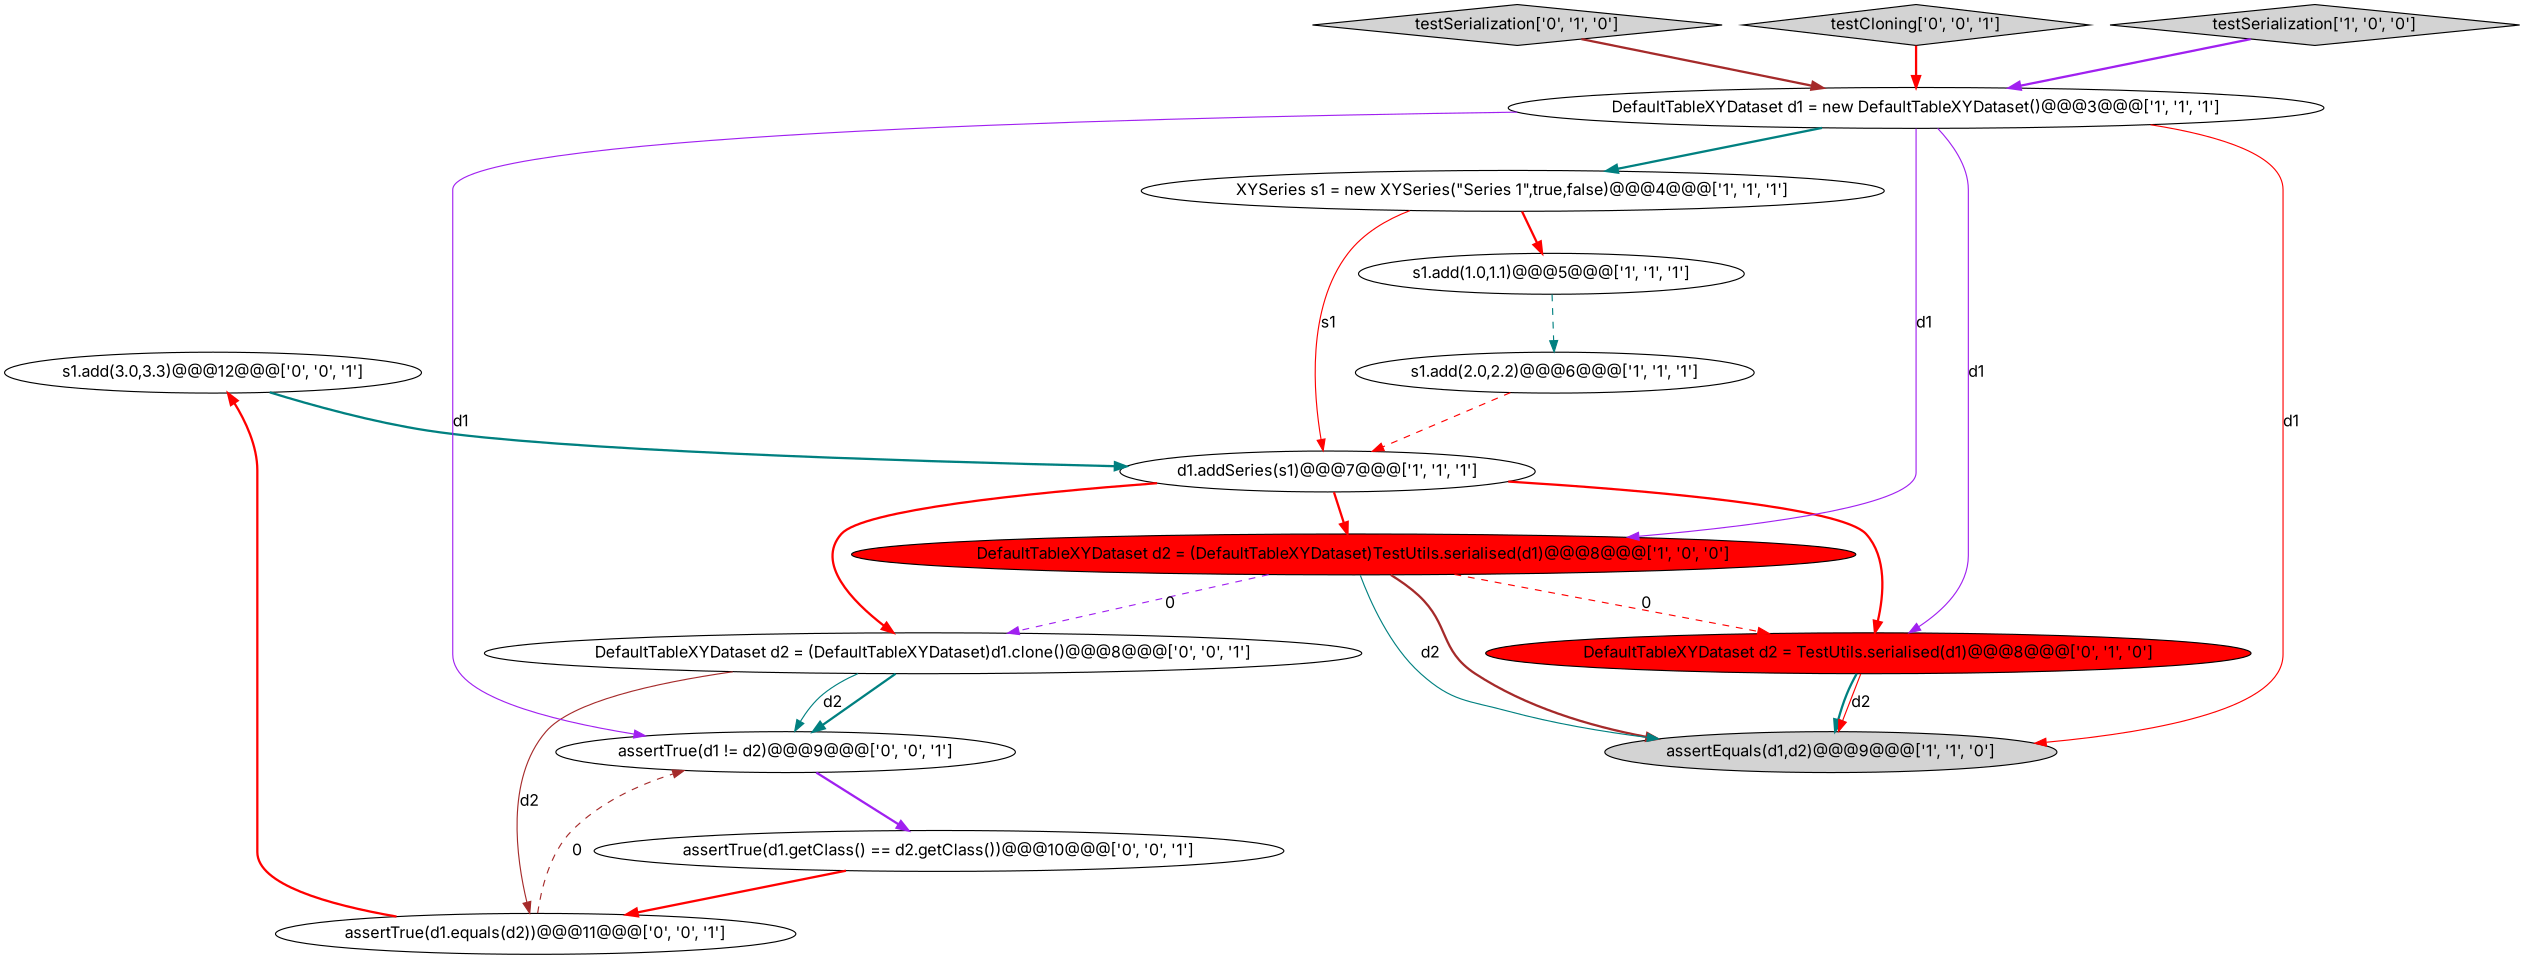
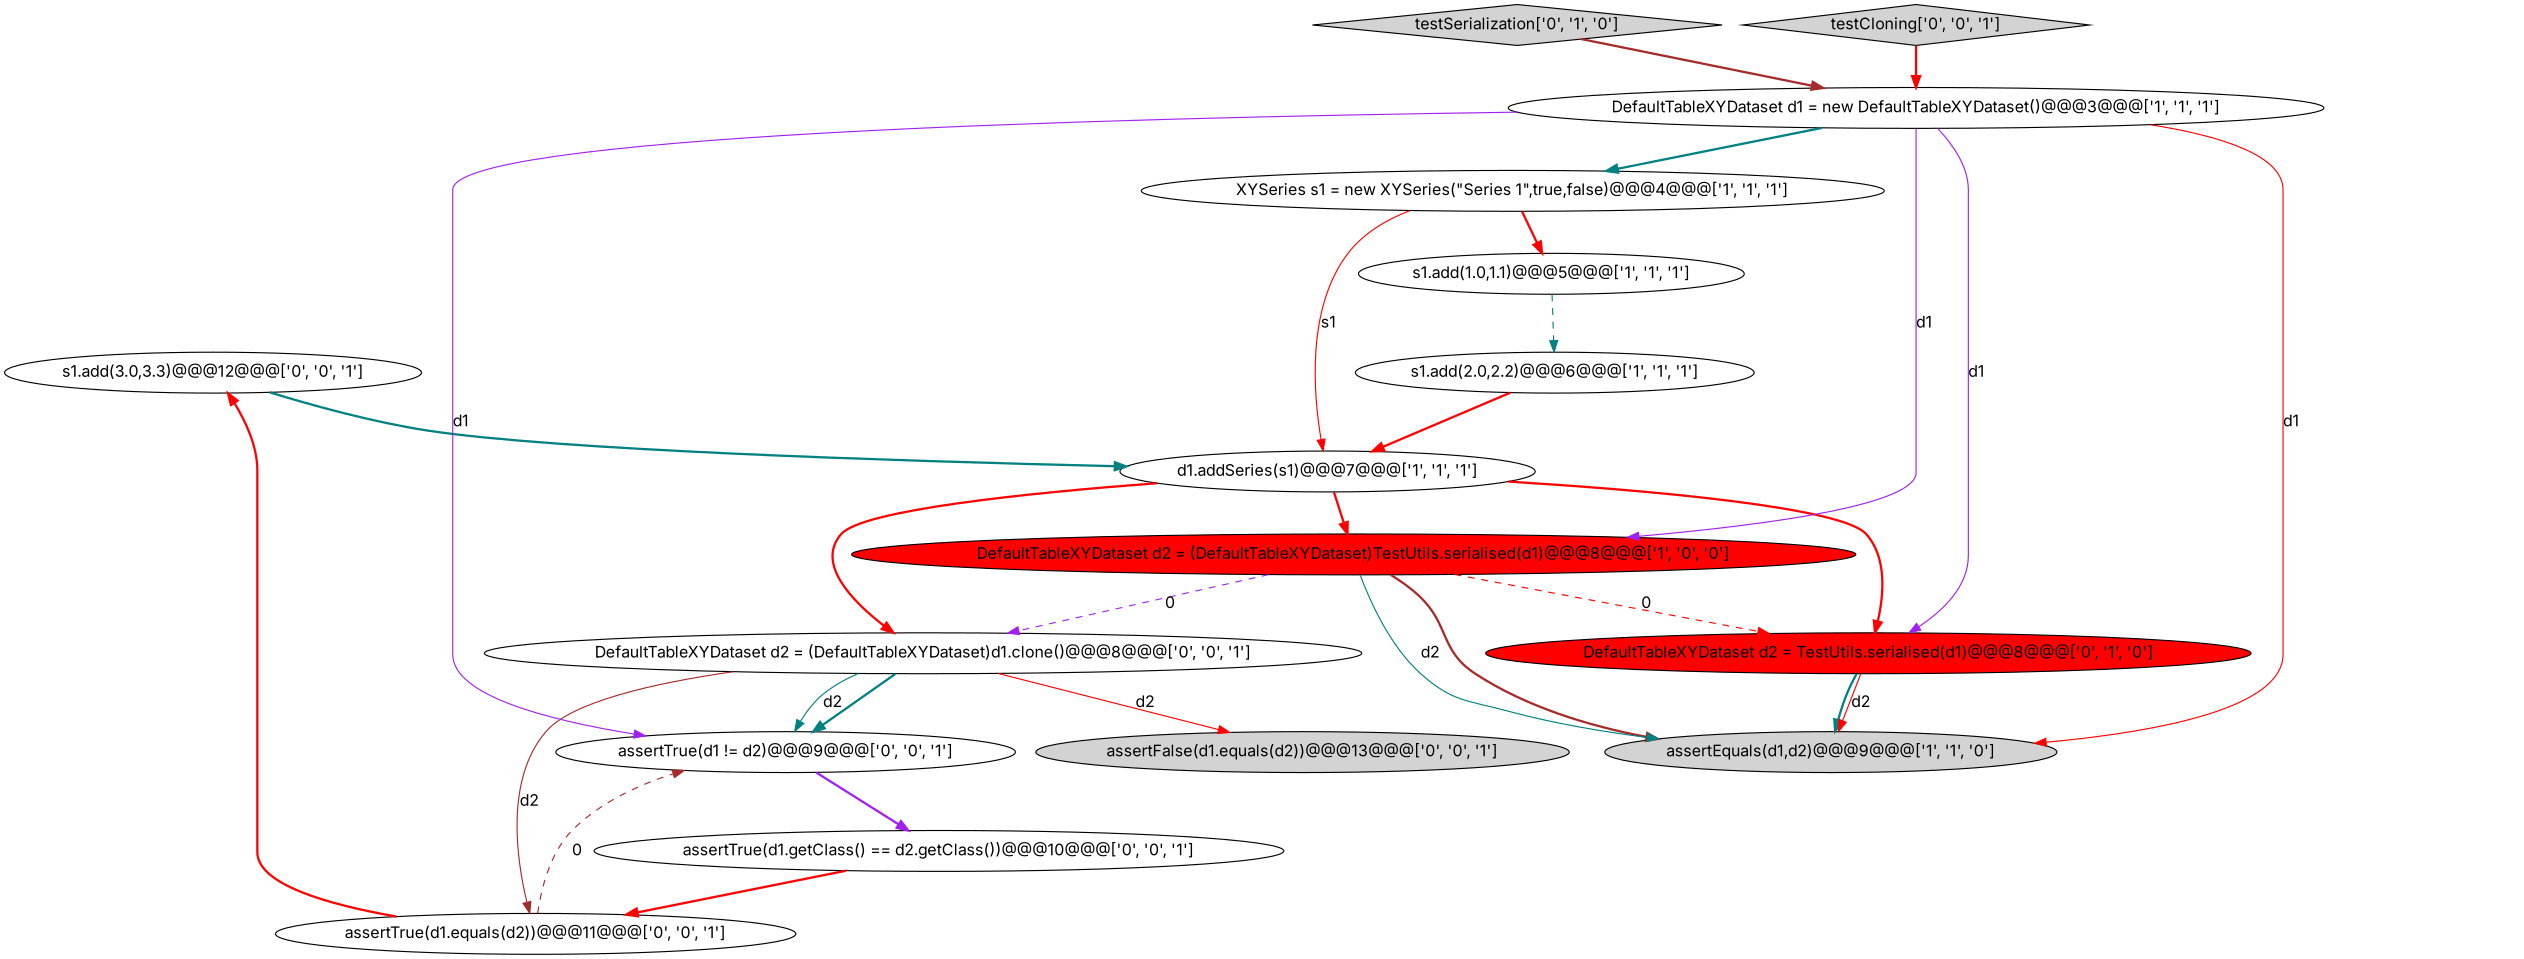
  digraph {
    fontname=Inter
    node [fillcolor=white fontname=Inter shape=ellipse style=filled]
    edge [color=red fontname=Inter style=bold]
    n1 [label="s1.add(3.0,3.3)@@@12@@@['0', '0', '1']"]
    n2 [label="d1.addSeries(s1)@@@7@@@['1', '1', '1']"]
+   n3 [fillcolor=lightgray label="assertFalse(d1.equals(d2))@@@13@@@['0', '0', '1']"]
    n4 [label="s1.add(2.0,2.2)@@@6@@@['1', '1', '1']"]
    n5 [fillcolor=red label="DefaultTableXYDataset d2 = TestUtils.serialised(d1)@@@8@@@['0', '1', '0']"]
    n6 [fillcolor=red label="DefaultTableXYDataset d2 = (DefaultTableXYDataset)TestUtils.serialised(d1)@@@8@@@['1', '0', '0']"]
    n7 [label="DefaultTableXYDataset d2 = (DefaultTableXYDataset)d1.clone()@@@8@@@['0', '0', '1']"]
    n8 [fillcolor=lightgray label="testSerialization['0', '1', '0']" shape=diamond]
    n9 [label="DefaultTableXYDataset d1 = new DefaultTableXYDataset()@@@3@@@['1', '1', '1']"]
    n10 [fillcolor=lightgray label="assertEquals(d1,d2)@@@9@@@['1', '1', '0']"]
    n11 [label="assertTrue(d1 != d2)@@@9@@@['0', '0', '1']"]
    n12 [label="XYSeries s1 = new XYSeries(\"Series 1\",true,false)@@@4@@@['1', '1', '1']"]
    n13 [label="assertTrue(d1.getClass() == d2.getClass())@@@10@@@['0', '0', '1']"]
    n14 [label="s1.add(1.0,1.1)@@@5@@@['1', '1', '1']"]
    n15 [fillcolor=lightgray label="testCloning['0', '0', '1']" shape=diamond]
    n16 [label="assertTrue(d1.equals(d2))@@@11@@@['0', '0', '1']"]
-   n17 [fillcolor=lightgray label="testSerialization['1', '0', '0']" shape=diamond]
    n1 -> n2 [color=teal]
    n2 -> n5
    n2 -> n6
    n2 -> n7
-   n4 -> n2 [style=dashed]
+   n4 -> n2
    n5 -> n10 [color=teal]
    n5 -> n10 [label=d2 style=solid]
    n6 -> n5 [label=0 style=dashed]
    n6 -> n7 [color=purple label=0 style=dashed]
    n6 -> n10 [color=brown]
    n6 -> n10 [color=teal label=d2 style=solid]
+   n7 -> n3 [label=d2 style=solid]
    n7 -> n11 [color=teal]
    n7 -> n11 [color=teal label=d2 style=solid]
    n7 -> n16 [color=brown label=d2 style=solid]
    n8 -> n9 [color=brown]
    n9 -> n5 [color=purple label=d1 style=solid]
    n9 -> n6 [color=purple label=d1 style=solid]
    n9 -> n10 [label=d1 style=solid]
    n9 -> n11 [color=purple label=d1 style=solid]
    n9 -> n12 [color=teal]
    n11 -> n13 [color=purple]
    n12 -> n2 [label=s1 style=solid]
    n12 -> n14
    n13 -> n16
    n14 -> n4 [color=teal style=dashed]
    n15 -> n9
    n16 -> n1
    n16 -> n11 [color=brown label=0 style=dashed]
-   n17 -> n9 [color=purple]
  }
